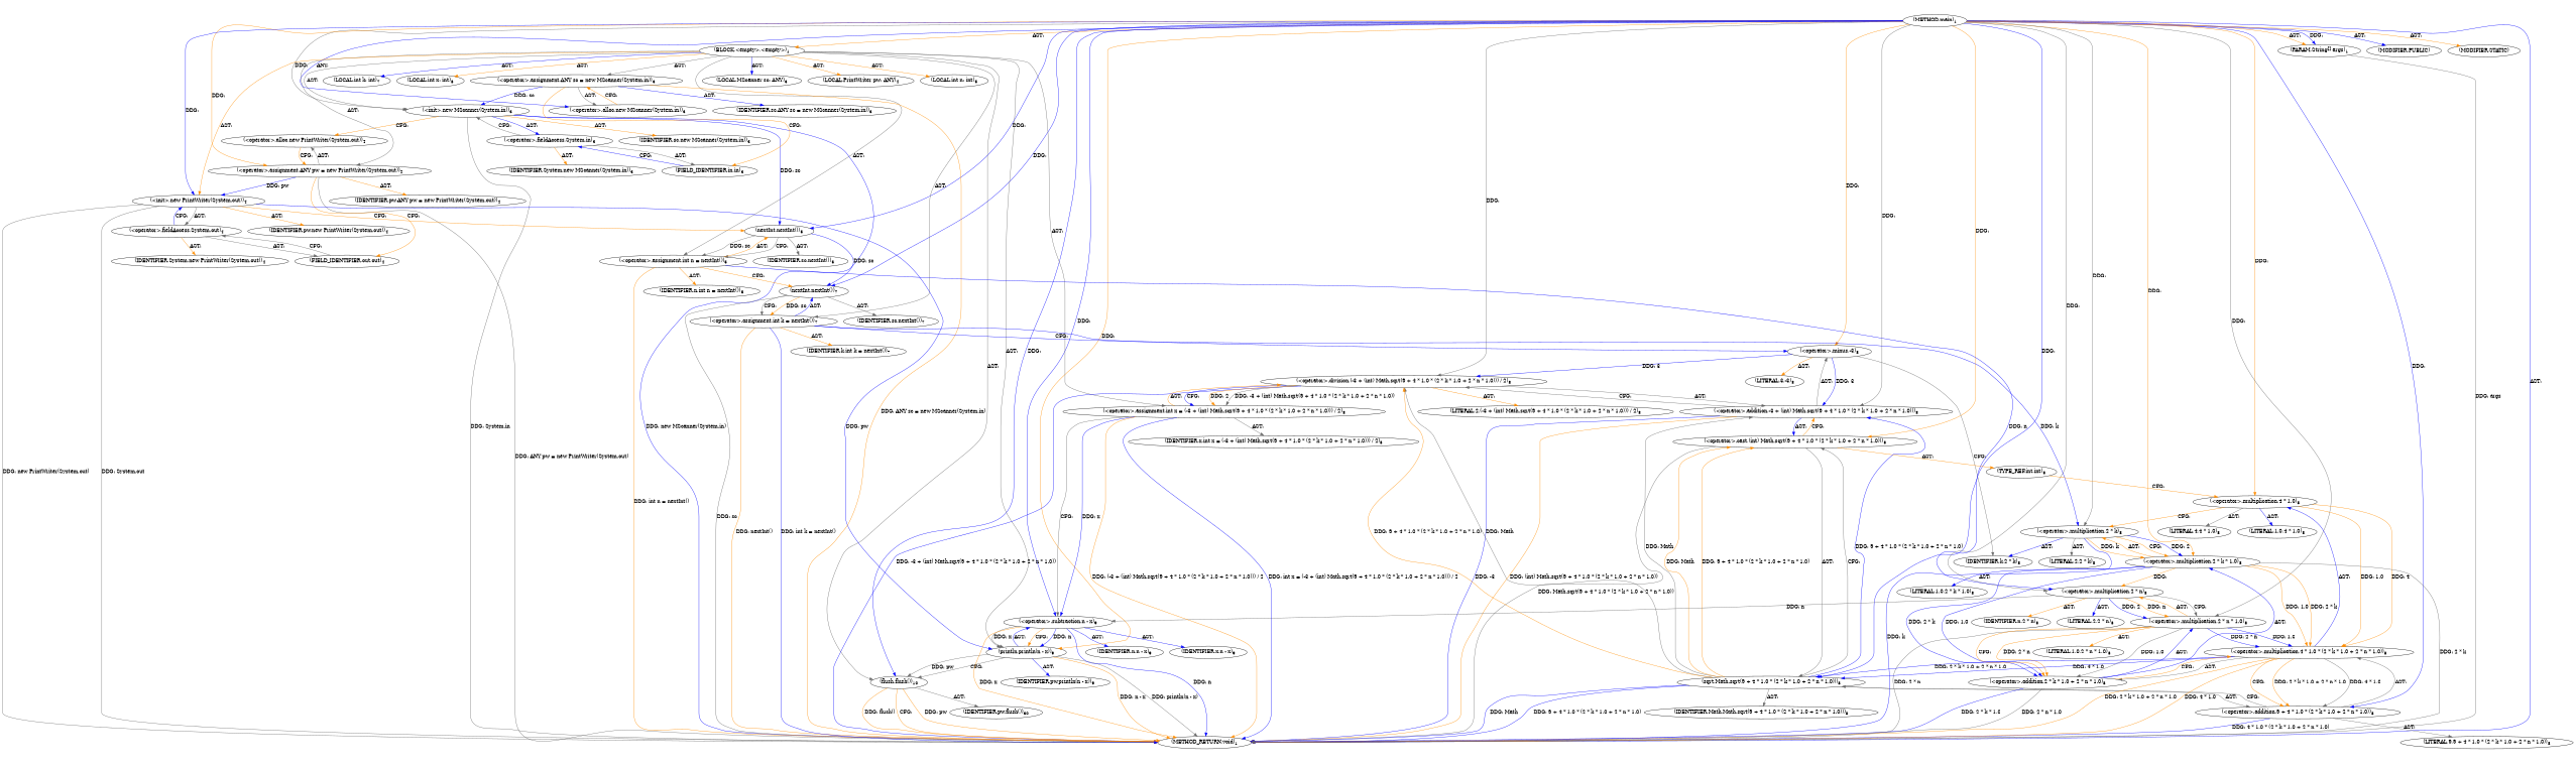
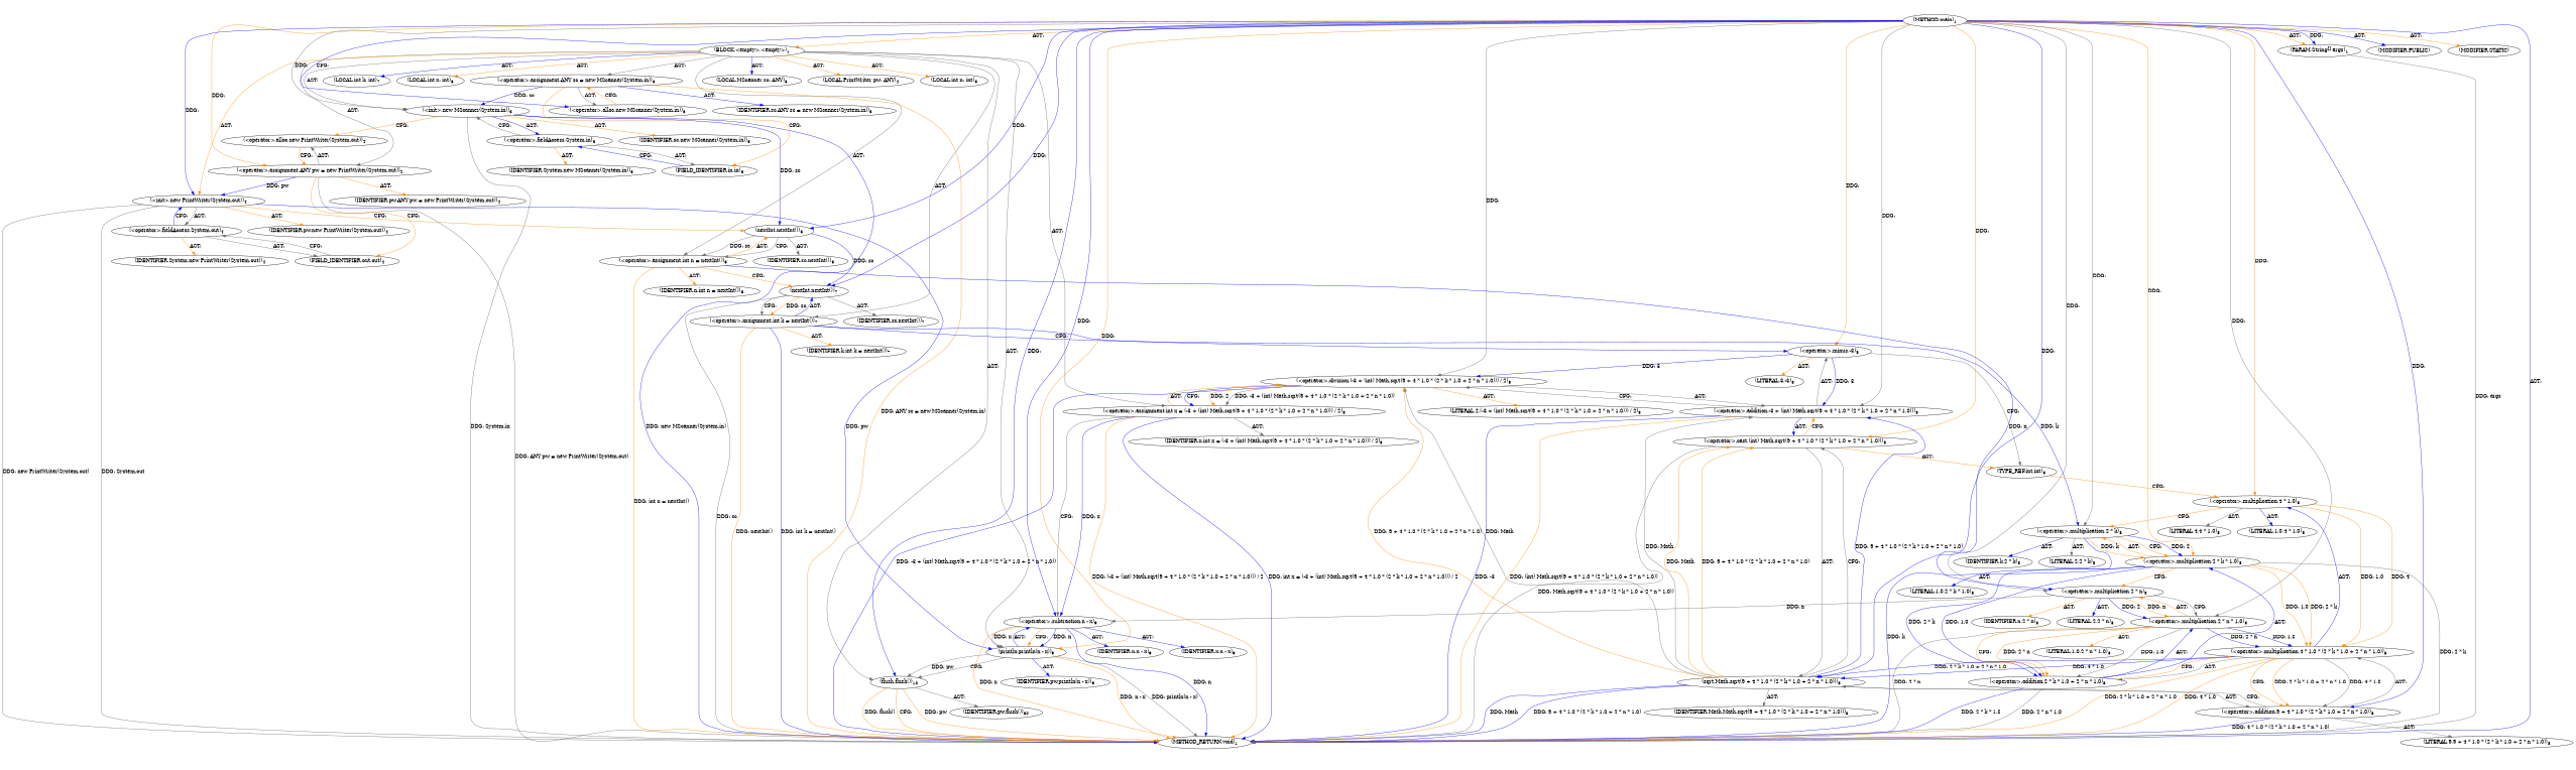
  digraph {
    edge [color=darkorange]
    n1 [label=<(METHOD,main)<SUB>1</SUB>>]
    n2 [label=<(PARAM,String[] args)<SUB>1</SUB>>]
    n3 [label=<(BLOCK,&lt;empty&gt;,&lt;empty&gt;)<SUB>1</SUB>>]
    n4 [label=<(&lt;operator&gt;.alloc,new MScanner(System.in))<SUB>3</SUB>>]
    n5 [label=<(&lt;init&gt;,new MScanner(System.in))<SUB>3</SUB>>]
    n6 [label=<(&lt;operator&gt;.assignment,ANY pw = new PrintWriter(System.out))<SUB>4</SUB>>]
    n7 [label=<(&lt;init&gt;,new PrintWriter(System.out))<SUB>4</SUB>>]
    n8 [label=<(nextInt,nextInt())<SUB>5</SUB>>]
    n9 [label=<(nextInt,nextInt())<SUB>7</SUB>>]
    n10 [label=<(&lt;operator&gt;.division,(-3 + (int) Math.sqrt(9 + 4 * 1.0 * (2 * k * 1.0 + 2 * n * 1.0))) / 2)<SUB>8</SUB>>]
    n11 [label=<(&lt;operator&gt;.addition,-3 + (int) Math.sqrt(9 + 4 * 1.0 * (2 * k * 1.0 + 2 * n * 1.0)))<SUB>8</SUB>>]
    n12 [label=<(&lt;operator&gt;.minus,-3)<SUB>8</SUB>>]
    n13 [label=<(&lt;operator&gt;.cast,(int) Math.sqrt(9 + 4 * 1.0 * (2 * k * 1.0 + 2 * n * 1.0)))<SUB>8</SUB>>]
    n14 [label=<(sqrt,Math.sqrt(9 + 4 * 1.0 * (2 * k * 1.0 + 2 * n * 1.0)))<SUB>8</SUB>>]
    n15 [label=<(&lt;operator&gt;.addition,9 + 4 * 1.0 * (2 * k * 1.0 + 2 * n * 1.0))<SUB>8</SUB>>]
    n16 [label=<(&lt;operator&gt;.multiplication,4 * 1.0)<SUB>8</SUB>>]
    n17 [label=<(&lt;operator&gt;.multiplication,2 * k * 1.0)<SUB>8</SUB>>]
    n18 [label=<(&lt;operator&gt;.multiplication,2 * k)<SUB>8</SUB>>]
    n19 [label=<(&lt;operator&gt;.multiplication,2 * n * 1.0)<SUB>8</SUB>>]
    n20 [label=<(&lt;operator&gt;.multiplication,2 * n)<SUB>8</SUB>>]
    n21 [label=<(println,println(n - x))<SUB>9</SUB>>]
    n22 [label=<(&lt;operator&gt;.subtraction,n - x)<SUB>9</SUB>>]
    n23 [label=<(flush,flush())<SUB>10</SUB>>]
    n24 [label=<(MODIFIER,PUBLIC)>]
    n25 [label=<(MODIFIER,STATIC)>]
    n26 [label=<(METHOD_RETURN,void)<SUB>1</SUB>>]
    n27 [label=<(&lt;operator&gt;.assignment,ANY sc = new MScanner(System.in))<SUB>3</SUB>>]
    n28 [label=<(LOCAL,MScanner sc: ANY)<SUB>3</SUB>>]
    n29 [label=<(LOCAL,PrintWriter pw: ANY)<SUB>4</SUB>>]
    n30 [label=<(LOCAL,int n: int)<SUB>5</SUB>>]
    n31 [label=<(&lt;operator&gt;.assignment,int n = nextInt())<SUB>5</SUB>>]
    n32 [label=<(LOCAL,int k: int)<SUB>7</SUB>>]
    n33 [label=<(&lt;operator&gt;.assignment,int k = nextInt())<SUB>7</SUB>>]
    n34 [label=<(LOCAL,int x: int)<SUB>8</SUB>>]
    n35 [label=<(&lt;operator&gt;.assignment,int x = (-3 + (int) Math.sqrt(9 + 4 * 1.0 * (2 * k * 1.0 + 2 * n * 1.0))) / 2)<SUB>8</SUB>>]
    n36 [label=<(IDENTIFIER,sc,ANY sc = new MScanner(System.in))<SUB>3</SUB>>]
    n37 [label=<(FIELD_IDENTIFIER,in,in)<SUB>3</SUB>>]
    n38 [label=<(IDENTIFIER,sc,new MScanner(System.in))<SUB>3</SUB>>]
    n39 [label=<(&lt;operator&gt;.fieldAccess,System.in)<SUB>3</SUB>>]
    n40 [label=<(&lt;operator&gt;.alloc,new PrintWriter(System.out))<SUB>4</SUB>>]
    n41 [label=<(IDENTIFIER,pw,ANY pw = new PrintWriter(System.out))<SUB>4</SUB>>]
    n42 [label=<(FIELD_IDENTIFIER,out,out)<SUB>4</SUB>>]
    n43 [label=<(IDENTIFIER,pw,new PrintWriter(System.out))<SUB>4</SUB>>]
    n44 [label=<(&lt;operator&gt;.fieldAccess,System.out)<SUB>4</SUB>>]
    n45 [label=<(IDENTIFIER,sc,nextInt())<SUB>5</SUB>>]
    n46 [label=<(IDENTIFIER,sc,nextInt())<SUB>7</SUB>>]
    n47 [label=<(LITERAL,2,(-3 + (int) Math.sqrt(9 + 4 * 1.0 * (2 * k * 1.0 + 2 * n * 1.0))) / 2)<SUB>8</SUB>>]
    n48 [label=<(LITERAL,3,-3)<SUB>8</SUB>>]
    n49 [label=<(TYPE_REF,int,int)<SUB>8</SUB>>]
    n50 [label=<(IDENTIFIER,Math,Math.sqrt(9 + 4 * 1.0 * (2 * k * 1.0 + 2 * n * 1.0)))<SUB>8</SUB>>]
    n51 [label=<(LITERAL,9,9 + 4 * 1.0 * (2 * k * 1.0 + 2 * n * 1.0))<SUB>8</SUB>>]
    n52 [label=<(&lt;operator&gt;.multiplication,4 * 1.0 * (2 * k * 1.0 + 2 * n * 1.0))<SUB>8</SUB>>]
    n53 [label=<(LITERAL,4,4 * 1.0)<SUB>8</SUB>>]
    n54 [label=<(LITERAL,1.0,4 * 1.0)<SUB>8</SUB>>]
    n55 [label=<(&lt;operator&gt;.addition,2 * k * 1.0 + 2 * n * 1.0)<SUB>8</SUB>>]
    n56 [label=<(LITERAL,1.0,2 * k * 1.0)<SUB>8</SUB>>]
    n57 [label=<(LITERAL,2,2 * k)<SUB>8</SUB>>]
    n58 [label=<(IDENTIFIER,k,2 * k)<SUB>8</SUB>>]
    n59 [label=<(LITERAL,1.0,2 * n * 1.0)<SUB>8</SUB>>]
    n60 [label=<(LITERAL,2,2 * n)<SUB>8</SUB>>]
    n61 [label=<(IDENTIFIER,n,2 * n)<SUB>8</SUB>>]
    n62 [label=<(IDENTIFIER,pw,println(n - x))<SUB>9</SUB>>]
    n63 [label=<(IDENTIFIER,n,n - x)<SUB>9</SUB>>]
    n64 [label=<(IDENTIFIER,x,n - x)<SUB>9</SUB>>]
    n65 [label=<(IDENTIFIER,pw,flush())<SUB>30</SUB>>]
    n66 [label=<(IDENTIFIER,n,int n = nextInt())<SUB>5</SUB>>]
    n67 [label=<(IDENTIFIER,k,int k = nextInt())<SUB>7</SUB>>]
    n68 [label=<(IDENTIFIER,x,int x = (-3 + (int) Math.sqrt(9 + 4 * 1.0 * (2 * k * 1.0 + 2 * n * 1.0))) / 2)<SUB>8</SUB>>]
    n69 [label=<(IDENTIFIER,System,new MScanner(System.in))<SUB>3</SUB>>]
    n70 [label=<(IDENTIFIER,System,new PrintWriter(System.out))<SUB>4</SUB>>]
    n1 -> n2 [label="AST: "]
    n1 -> n2 [color=blue label="DDG: "]
    n1 -> n3 [label="AST: "]
-   n1 -> n4 [color=blue label="ANY: "]
+   n1 -> n4 [color=blue label="CFG: "]
    n1 -> n5 [color=gray40 label="DDG: "]
    n1 -> n6 [label="DDG: "]
    n1 -> n7 [color=blue label="DDG: "]
    n1 -> n8 [color=blue label="DDG: "]
    n1 -> n9 [color=blue label="DDG: "]
    n1 -> n10 [color=gray40 label="DDG: "]
    n1 -> n11 [color=gray40 label="DDG: "]
    n1 -> n12 [label="DDG: "]
    n1 -> n13 [label="DDG: "]
    n1 -> n14 [color=blue label="DDG: "]
    n1 -> n15 [color=blue label="DDG: "]
    n1 -> n16 [label="DDG: "]
    n1 -> n17 [label="DDG: "]
    n1 -> n18 [color=gray40 label="DDG: "]
    n1 -> n19 [color=gray40 label="DDG: "]
    n1 -> n20 [color=gray40 label="DDG: "]
    n1 -> n21 [label="DDG: "]
    n1 -> n22 [color=blue label="DDG: "]
    n1 -> n23 [color=blue label="DDG: "]
    n1 -> n24 [color=blue label="AST: "]
    n1 -> n25 [label="AST: "]
    n1 -> n26 [color=blue label="AST: "]
    n2 -> n26 [color=gray40 label="DDG: args"]
    n3 -> n5 [color=gray40 label="AST: "]
    n3 -> n6 [color=gray40 label="AST: "]
    n3 -> n7 [label="AST: "]
    n3 -> n21 [color=gray40 label="AST: "]
    n3 -> n23 [color=gray40 label="AST: "]
    n3 -> n27 [color=gray40 label="AST: "]
    n3 -> n28 [color=blue label="AST: "]
    n3 -> n29 [label="AST: "]
    n3 -> n30 [label="AST: "]
    n3 -> n31 [color=gray40 label="AST: "]
    n3 -> n32 [color=blue label="AST: "]
    n3 -> n33 [color=gray40 label="AST: "]
    n3 -> n34 [label="AST: "]
    n3 -> n35 [color=gray40 label="AST: "]
    n4 -> n27 [label="CFG: "]
    n5 -> n8 [color=blue label="DDG: sc"]
    n5 -> n26 [color=gray40 label="DDG: System.in"]
    n5 -> n26 [color=blue label="DDG: new MScanner(System.in)"]
    n5 -> n38 [label="AST: "]
    n5 -> n39 [color=blue label="AST: "]
    n5 -> n40 [label="CFG: "]
    n6 -> n7 [color=blue label="DDG: pw"]
    n6 -> n26 [color=gray40 label="DDG: ANY pw = new PrintWriter(System.out)"]
    n6 -> n40 [color=gray40 label="AST: "]
    n6 -> n41 [label="AST: "]
    n6 -> n42 [label="CFG: "]
    n7 -> n8 [label="CFG: "]
    n7 -> n21 [color=blue label="DDG: pw"]
    n7 -> n26 [color=gray40 label="DDG: System.out"]
    n7 -> n26 [color=gray40 label="DDG: new PrintWriter(System.out)"]
    n7 -> n43 [label="AST: "]
    n7 -> n44 [color=gray40 label="AST: "]
    n8 -> n9 [color=blue label="DDG: sc"]
    n8 -> n31 [color=gray40 label="CFG: "]
    n8 -> n31 [color=gray40 label="DDG: sc"]
    n8 -> n45 [color=gray40 label="AST: "]
    n9 -> n26 [color=gray40 label="DDG: sc"]
    n9 -> n33 [color=gray40 label="CFG: "]
    n9 -> n33 [label="DDG: sc"]
    n9 -> n46 [color=gray40 label="AST: "]
    n10 -> n11 [color=gray40 label="AST: "]
    n10 -> n26 [color=blue label="DDG: -3 + (int) Math.sqrt(9 + 4 * 1.0 * (2 * k * 1.0 + 2 * n * 1.0))"]
    n10 -> n35 [color=blue label="CFG: "]
    n10 -> n35 [color=gray40 label="DDG: -3 + (int) Math.sqrt(9 + 4 * 1.0 * (2 * k * 1.0 + 2 * n * 1.0))"]
    n10 -> n35 [label="DDG: 2"]
    n10 -> n47 [label="AST: "]
    n11 -> n10 [color=gray40 label="CFG: "]
    n11 -> n12 [color=gray40 label="AST: "]
    n11 -> n13 [color=blue label="AST: "]
    n11 -> n26 [color=blue label="DDG: -3"]
    n11 -> n26 [label="DDG: (int) Math.sqrt(9 + 4 * 1.0 * (2 * k * 1.0 + 2 * n * 1.0))"]
    n12 -> n10 [color=blue label="DDG: 3"]
    n12 -> n11 [color=blue label="DDG: 3"]
    n12 -> n48 [label="AST: "]
-   n12 -> n58 [color=gray40 label="CFG: "]
+   n12 -> n49 [color=gray40 label="CFG: "]
    n13 -> n11 [label="CFG: "]
    n13 -> n14 [color=gray40 label="AST: "]
    n13 -> n26 [color=gray40 label="DDG: Math.sqrt(9 + 4 * 1.0 * (2 * k * 1.0 + 2 * n * 1.0))"]
    n13 -> n49 [label="AST: "]
    n14 -> n10 [color=gray40 label="DDG: Math"]
    n14 -> n10 [label="DDG: 9 + 4 * 1.0 * (2 * k * 1.0 + 2 * n * 1.0)"]
    n14 -> n11 [color=gray40 label="DDG: Math"]
    n14 -> n11 [color=blue label="DDG: 9 + 4 * 1.0 * (2 * k * 1.0 + 2 * n * 1.0)"]
    n14 -> n13 [color=gray40 label="CFG: "]
    n14 -> n13 [label="DDG: Math"]
    n14 -> n13 [label="DDG: 9 + 4 * 1.0 * (2 * k * 1.0 + 2 * n * 1.0)"]
    n14 -> n15 [color=gray40 label="AST: "]
    n14 -> n26 [color=blue label="DDG: 9 + 4 * 1.0 * (2 * k * 1.0 + 2 * n * 1.0)"]
    n14 -> n26 [color=blue label="DDG: Math"]
    n14 -> n50 [color=gray40 label="AST: "]
    n15 -> n14 [color=gray40 label="CFG: "]
    n15 -> n26 [color=blue label="DDG: 4 * 1.0 * (2 * k * 1.0 + 2 * n * 1.0)"]
    n15 -> n51 [color=gray40 label="AST: "]
    n15 -> n52 [color=gray40 label="AST: "]
    n16 -> n18 [label="CFG: "]
    n16 -> n52 [label="DDG: 4"]
    n16 -> n52 [label="DDG: 1.0"]
    n16 -> n53 [color=gray40 label="AST: "]
    n16 -> n54 [color=blue label="AST: "]
    n17 -> n18 [label="AST: "]
-   n17 -> n20 [label="DDG: "]
+   n17 -> n20 [label="CFG: "]
    n17 -> n26 [color=gray40 label="DDG: 2 * k"]
    n17 -> n52 [label="DDG: 2 * k"]
    n17 -> n52 [label="DDG: 1.0"]
    n17 -> n55 [color=blue label="DDG: 2 * k"]
    n17 -> n55 [color=blue label="DDG: 1.0"]
    n17 -> n56 [color=blue label="AST: "]
    n18 -> n17 [label="CFG: "]
    n18 -> n17 [color=blue label="DDG: 2"]
    n18 -> n17 [label="DDG: k"]
    n18 -> n26 [color=blue label="DDG: k"]
    n18 -> n57 [color=gray40 label="AST: "]
    n18 -> n58 [color=blue label="AST: "]
    n19 -> n20 [label="AST: "]
    n19 -> n26 [color=gray40 label="DDG: 2 * n"]
    n19 -> n52 [color=blue label="DDG: 2 * n"]
    n19 -> n52 [color=blue label="DDG: 1.0"]
    n19 -> n55 [label="CFG: "]
    n19 -> n55 [label="DDG: 2 * n"]
    n19 -> n55 [color=gray40 label="DDG: 1.0"]
    n19 -> n59 [label="AST: "]
    n20 -> n19 [color=gray40 label="CFG: "]
    n20 -> n19 [color=blue label="DDG: 2"]
    n20 -> n19 [label="DDG: n"]
    n20 -> n22 [color=gray40 label="DDG: n"]
    n20 -> n60 [color=blue label="AST: "]
    n20 -> n61 [label="AST: "]
    n21 -> n22 [color=blue label="AST: "]
    n21 -> n23 [color=gray40 label="CFG: "]
    n21 -> n23 [color=gray40 label="DDG: pw"]
    n21 -> n26 [label="DDG: n - x"]
    n21 -> n26 [color=gray40 label="DDG: println(n - x)"]
    n21 -> n62 [color=blue label="AST: "]
    n22 -> n21 [label="CFG: "]
    n22 -> n21 [color=blue label="DDG: n"]
    n22 -> n21 [color=gray40 label="DDG: x"]
    n22 -> n26 [color=blue label="DDG: n"]
    n22 -> n26 [label="DDG: x"]
    n22 -> n63 [color=blue label="AST: "]
    n22 -> n64 [color=blue label="AST: "]
    n23 -> n26 [label="CFG: "]
    n23 -> n26 [label="DDG: pw"]
    n23 -> n26 [label="DDG: flush()"]
    n23 -> n65 [color=gray40 label="AST: "]
    n27 -> n4 [color=gray40 label="AST: "]
    n27 -> n5 [color=blue label="DDG: sc"]
    n27 -> n26 [label="DDG: ANY sc = new MScanner(System.in)"]
    n27 -> n36 [color=blue label="AST: "]
    n27 -> n37 [label="CFG: "]
    n31 -> n8 [label="AST: "]
    n31 -> n9 [label="CFG: "]
    n31 -> n20 [color=blue label="DDG: n"]
    n31 -> n26 [label="DDG: int n = nextInt()"]
    n31 -> n66 [label="AST: "]
    n33 -> n9 [color=blue label="AST: "]
    n33 -> n12 [color=blue label="CFG: "]
    n33 -> n18 [color=blue label="DDG: k"]
    n33 -> n26 [label="DDG: nextInt()"]
    n33 -> n26 [color=blue label="DDG: int k = nextInt()"]
    n33 -> n67 [label="AST: "]
    n35 -> n10 [label="AST: "]
    n35 -> n22 [color=gray40 label="CFG: "]
    n35 -> n22 [color=blue label="DDG: x"]
    n35 -> n26 [label="DDG: (-3 + (int) Math.sqrt(9 + 4 * 1.0 * (2 * k * 1.0 + 2 * n * 1.0))) / 2"]
    n35 -> n26 [color=blue label="DDG: int x = (-3 + (int) Math.sqrt(9 + 4 * 1.0 * (2 * k * 1.0 + 2 * n * 1.0))) / 2"]
    n35 -> n68 [color=gray40 label="AST: "]
    n37 -> n39 [color=blue label="CFG: "]
    n39 -> n5 [color=gray40 label="CFG: "]
    n39 -> n37 [color=gray40 label="AST: "]
    n39 -> n69 [label="AST: "]
    n40 -> n6 [label="CFG: "]
    n42 -> n44 [color=gray40 label="CFG: "]
    n44 -> n7 [color=blue label="CFG: "]
    n44 -> n42 [color=gray40 label="AST: "]
    n44 -> n70 [label="AST: "]
    n49 -> n16 [label="CFG: "]
    n52 -> n14 [color=blue label="DDG: 4 * 1.0"]
    n52 -> n14 [color=blue label="DDG: 2 * k * 1.0 + 2 * n * 1.0"]
    n52 -> n15 [label="CFG: "]
    n52 -> n15 [color=gray40 label="DDG: 4 * 1.0"]
    n52 -> n15 [label="DDG: 2 * k * 1.0 + 2 * n * 1.0"]
    n52 -> n16 [color=blue label="AST: "]
    n52 -> n26 [label="DDG: 4 * 1.0"]
    n52 -> n26 [label="DDG: 2 * k * 1.0 + 2 * n * 1.0"]
    n52 -> n55 [color=gray40 label="AST: "]
    n55 -> n17 [color=blue label="AST: "]
    n55 -> n19 [color=blue label="AST: "]
    n55 -> n26 [color=blue label="DDG: 2 * k * 1.0"]
    n55 -> n26 [color=gray40 label="DDG: 2 * n * 1.0"]
    n55 -> n52 [label="CFG: "]
  }
